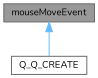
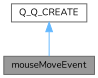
  digraph {
    rankdir=TB
    fontname=Nunito
    node [fontname=Nunito fontsize=10 shape=box style=filled]
    n1 [color=gray40 fillcolor=grey60 fontcolor=black height=0.2 label=mouseMoveEvent width=0.4]
    n2 [color=grey40 fillcolor=white height=0.2 label=Q_Q_CREATE width=0.4]
-   n1 -> n2 [color=steelblue1 dir=back fontname=Nunito fontsize=10 labelfontname=Helvetica labelfontsize=10 style=solid]
+   n2 -> n1 [color=steelblue1 dir=back fontname=Nunito fontsize=10 labelfontname=Helvetica labelfontsize=10 style=solid]
  }
